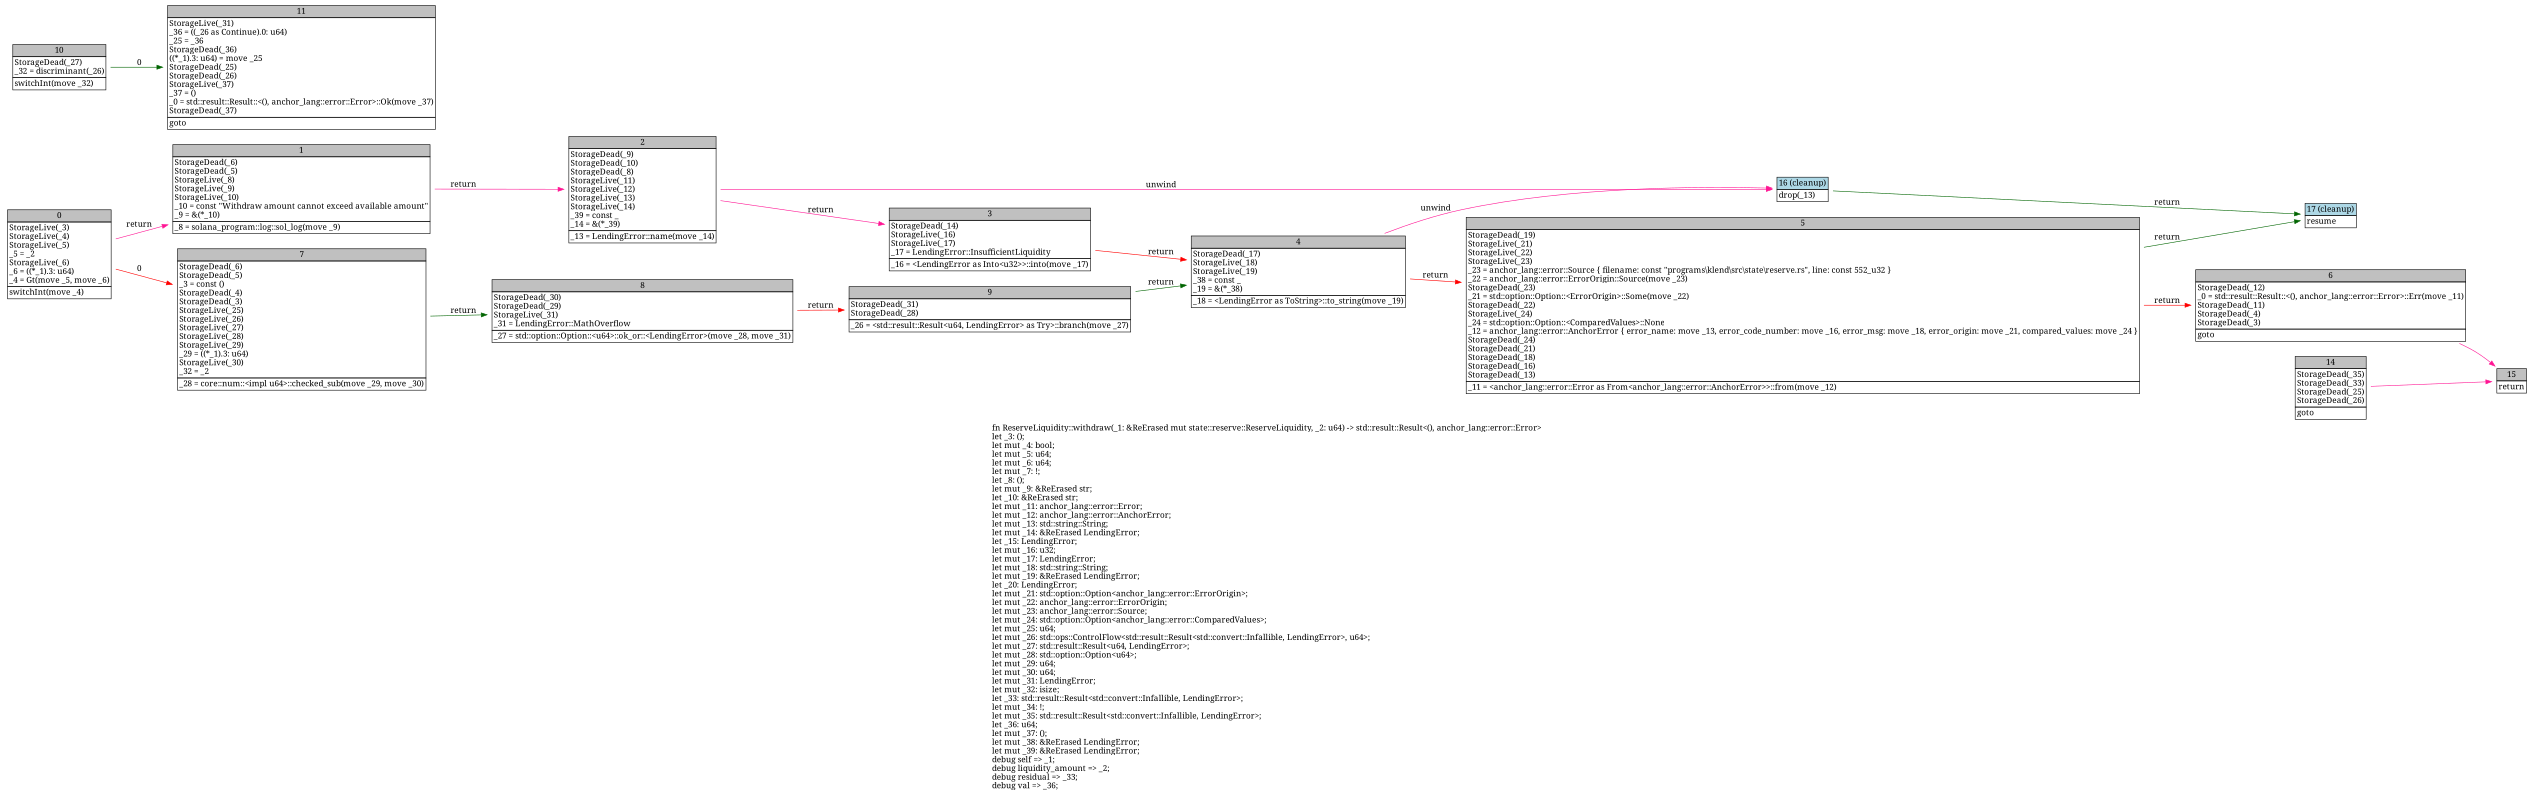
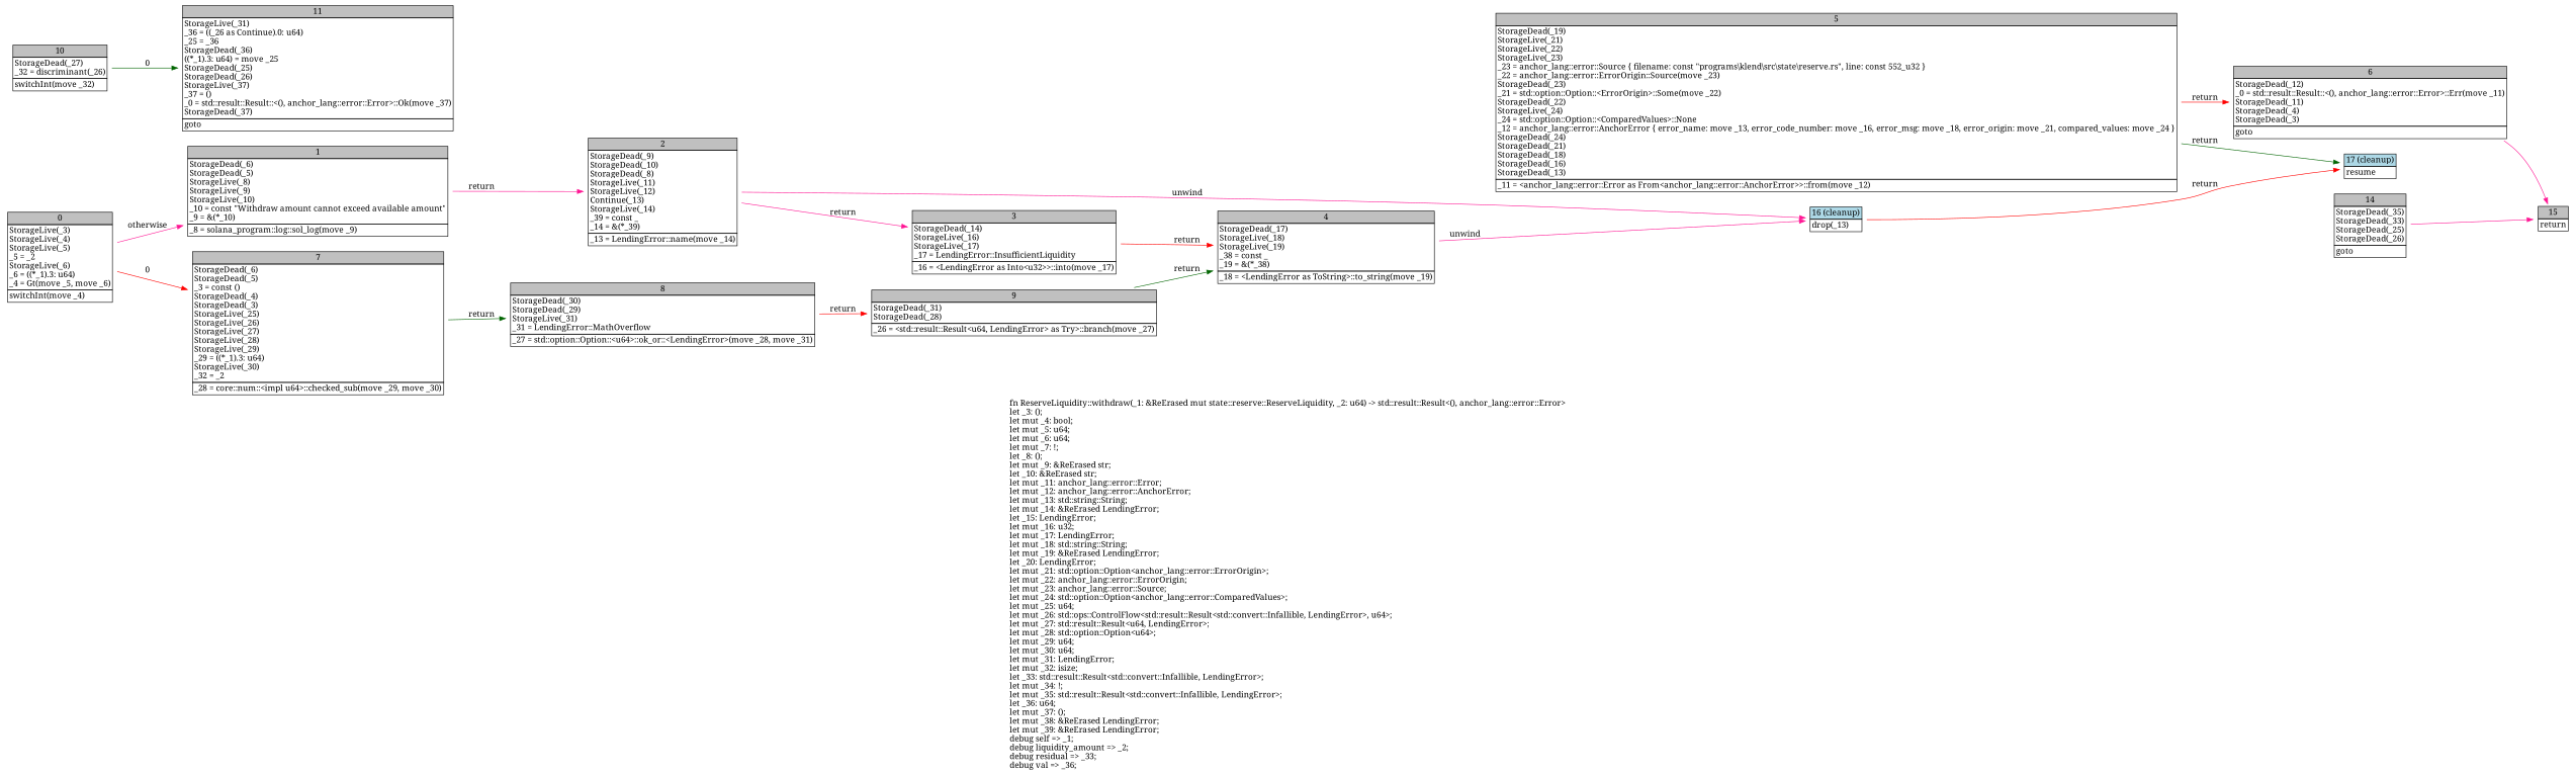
  digraph {
    fontname="Noto Serif"
    label=<fn ReserveLiquidity::withdraw(_1: &amp;ReErased mut state::reserve::ReserveLiquidity, _2: u64) -&gt; std::result::Result&lt;(), anchor_lang::error::Error&gt;<br align="left"/>let _3: ();<br align="left"/>let mut _4: bool;<br align="left"/>let mut _5: u64;<br align="left"/>let mut _6: u64;<br align="left"/>let mut _7: !;<br align="left"/>let _8: ();<br align="left"/>let mut _9: &amp;ReErased str;<br align="left"/>let _10: &amp;ReErased str;<br align="left"/>let mut _11: anchor_lang::error::Error;<br align="left"/>let mut _12: anchor_lang::error::AnchorError;<br align="left"/>let mut _13: std::string::String;<br align="left"/>let mut _14: &amp;ReErased LendingError;<br align="left"/>let _15: LendingError;<br align="left"/>let mut _16: u32;<br align="left"/>let mut _17: LendingError;<br align="left"/>let mut _18: std::string::String;<br align="left"/>let mut _19: &amp;ReErased LendingError;<br align="left"/>let _20: LendingError;<br align="left"/>let mut _21: std::option::Option&lt;anchor_lang::error::ErrorOrigin&gt;;<br align="left"/>let mut _22: anchor_lang::error::ErrorOrigin;<br align="left"/>let mut _23: anchor_lang::error::Source;<br align="left"/>let mut _24: std::option::Option&lt;anchor_lang::error::ComparedValues&gt;;<br align="left"/>let mut _25: u64;<br align="left"/>let mut _26: std::ops::ControlFlow&lt;std::result::Result&lt;std::convert::Infallible, LendingError&gt;, u64&gt;;<br align="left"/>let mut _27: std::result::Result&lt;u64, LendingError&gt;;<br align="left"/>let mut _28: std::option::Option&lt;u64&gt;;<br align="left"/>let mut _29: u64;<br align="left"/>let mut _30: u64;<br align="left"/>let mut _31: LendingError;<br align="left"/>let mut _32: isize;<br align="left"/>let _33: std::result::Result&lt;std::convert::Infallible, LendingError&gt;;<br align="left"/>let mut _34: !;<br align="left"/>let mut _35: std::result::Result&lt;std::convert::Infallible, LendingError&gt;;<br align="left"/>let _36: u64;<br align="left"/>let mut _37: ();<br align="left"/>let mut _38: &amp;ReErased LendingError;<br align="left"/>let mut _39: &amp;ReErased LendingError;<br align="left"/>debug self =&gt; _1;<br align="left"/>debug liquidity_amount =&gt; _2;<br align="left"/>debug residual =&gt; _33;<br align="left"/>debug val =&gt; _36;<br align="left"/>>
    rankdir=LR
    node [fontname="Noto Serif" shape=none]
    edge [color=deeppink fontname="Noto Serif"]
    n1 [label=<<table border="0" cellborder="1" cellspacing="0"><tr><td bgcolor="gray" align="center" colspan="1">0</td></tr><tr><td align="left" balign="left">StorageLive(_3)<br/>StorageLive(_4)<br/>StorageLive(_5)<br/>_5 = _2<br/>StorageLive(_6)<br/>_6 = ((*_1).3: u64)<br/>_4 = Gt(move _5, move _6)<br/></td></tr><tr><td align="left">switchInt(move _4)</td></tr></table>>]
    n2 [label=<<table border="0" cellborder="1" cellspacing="0"><tr><td bgcolor="gray" align="center" colspan="1">1</td></tr><tr><td align="left" balign="left">StorageDead(_6)<br/>StorageDead(_5)<br/>StorageLive(_8)<br/>StorageLive(_9)<br/>StorageLive(_10)<br/>_10 = const &quot;Withdraw amount cannot exceed available amount&quot;<br/>_9 = &amp;(*_10)<br/></td></tr><tr><td align="left">_8 = solana_program::log::sol_log(move _9)</td></tr></table>>]
    n3 [label=<<table border="0" cellborder="1" cellspacing="0"><tr><td bgcolor="gray" align="center" colspan="1">7</td></tr><tr><td align="left" balign="left">StorageDead(_6)<br/>StorageDead(_5)<br/>_3 = const ()<br/>StorageDead(_4)<br/>StorageDead(_3)<br/>StorageLive(_25)<br/>StorageLive(_26)<br/>StorageLive(_27)<br/>StorageLive(_28)<br/>StorageLive(_29)<br/>_29 = ((*_1).3: u64)<br/>StorageLive(_30)<br/>_32 = _2<br/></td></tr><tr><td align="left">_28 = core::num::&lt;impl u64&gt;::checked_sub(move _29, move _30)</td></tr></table>>]
-   n4 [label=<<table border="0" cellborder="1" cellspacing="0"><tr><td bgcolor="gray" align="center" colspan="1">2</td></tr><tr><td align="left" balign="left">StorageDead(_9)<br/>StorageDead(_10)<br/>StorageDead(_8)<br/>StorageLive(_11)<br/>StorageLive(_12)<br/>StorageLive(_13)<br/>StorageLive(_14)<br/>_39 = const _<br/>_14 = &amp;(*_39)<br/></td></tr><tr><td align="left">_13 = LendingError::name(move _14)</td></tr></table>>]
+   n4 [label=<<table border="0" cellborder="1" cellspacing="0"><tr><td bgcolor="gray" align="center" colspan="1">2</td></tr><tr><td align="left" balign="left">StorageDead(_9)<br/>StorageDead(_10)<br/>StorageDead(_8)<br/>StorageLive(_11)<br/>StorageLive(_12)<br/>Continue(_13)<br/>StorageLive(_14)<br/>_39 = const _<br/>_14 = &amp;(*_39)<br/></td></tr><tr><td align="left">_13 = LendingError::name(move _14)</td></tr></table>>]
    n5 [label=<<table border="0" cellborder="1" cellspacing="0"><tr><td bgcolor="gray" align="center" colspan="1">8</td></tr><tr><td align="left" balign="left">StorageDead(_30)<br/>StorageDead(_29)<br/>StorageLive(_31)<br/>_31 = LendingError::MathOverflow<br/></td></tr><tr><td align="left">_27 = std::option::Option::&lt;u64&gt;::ok_or::&lt;LendingError&gt;(move _28, move _31)</td></tr></table>>]
    n6 [label=<<table border="0" cellborder="1" cellspacing="0"><tr><td bgcolor="gray" align="center" colspan="1">3</td></tr><tr><td align="left" balign="left">StorageDead(_14)<br/>StorageLive(_16)<br/>StorageLive(_17)<br/>_17 = LendingError::InsufficientLiquidity<br/></td></tr><tr><td align="left">_16 = &lt;LendingError as Into&lt;u32&gt;&gt;::into(move _17)</td></tr></table>>]
    n7 [label=<<table border="0" cellborder="1" cellspacing="0"><tr><td bgcolor="lightblue" align="center" colspan="1">16 (cleanup)</td></tr><tr><td align="left">drop(_13)</td></tr></table>>]
    n8 [label=<<table border="0" cellborder="1" cellspacing="0"><tr><td bgcolor="gray" align="center" colspan="1">4</td></tr><tr><td align="left" balign="left">StorageDead(_17)<br/>StorageLive(_18)<br/>StorageLive(_19)<br/>_38 = const _<br/>_19 = &amp;(*_38)<br/></td></tr><tr><td align="left">_18 = &lt;LendingError as ToString&gt;::to_string(move _19)</td></tr></table>>]
    n9 [label=<<table border="0" cellborder="1" cellspacing="0"><tr><td bgcolor="gray" align="center" colspan="1">5</td></tr><tr><td align="left" balign="left">StorageDead(_19)<br/>StorageLive(_21)<br/>StorageLive(_22)<br/>StorageLive(_23)<br/>_23 = anchor_lang::error::Source { filename: const &quot;programs\\klend\\src\\state\\reserve.rs&quot;, line: const 552_u32 }<br/>_22 = anchor_lang::error::ErrorOrigin::Source(move _23)<br/>StorageDead(_23)<br/>_21 = std::option::Option::&lt;ErrorOrigin&gt;::Some(move _22)<br/>StorageDead(_22)<br/>StorageLive(_24)<br/>_24 = std::option::Option::&lt;ComparedValues&gt;::None<br/>_12 = anchor_lang::error::AnchorError { error_name: move _13, error_code_number: move _16, error_msg: move _18, error_origin: move _21, compared_values: move _24 }<br/>StorageDead(_24)<br/>StorageDead(_21)<br/>StorageDead(_18)<br/>StorageDead(_16)<br/>StorageDead(_13)<br/></td></tr><tr><td align="left">_11 = &lt;anchor_lang::error::Error as From&lt;anchor_lang::error::AnchorError&gt;&gt;::from(move _12)</td></tr></table>>]
    n10 [label=<<table border="0" cellborder="1" cellspacing="0"><tr><td bgcolor="lightblue" align="center" colspan="1">17 (cleanup)</td></tr><tr><td align="left">resume</td></tr></table>>]
    n11 [label=<<table border="0" cellborder="1" cellspacing="0"><tr><td bgcolor="gray" align="center" colspan="1">6</td></tr><tr><td align="left" balign="left">StorageDead(_12)<br/>_0 = std::result::Result::&lt;(), anchor_lang::error::Error&gt;::Err(move _11)<br/>StorageDead(_11)<br/>StorageDead(_4)<br/>StorageDead(_3)<br/></td></tr><tr><td align="left">goto</td></tr></table>>]
    n12 [label=<<table border="0" cellborder="1" cellspacing="0"><tr><td bgcolor="gray" align="center" colspan="1">15</td></tr><tr><td align="left">return</td></tr></table>>]
    n13 [label=<<table border="0" cellborder="1" cellspacing="0"><tr><td bgcolor="gray" align="center" colspan="1">9</td></tr><tr><td align="left" balign="left">StorageDead(_31)<br/>StorageDead(_28)<br/></td></tr><tr><td align="left">_26 = &lt;std::result::Result&lt;u64, LendingError&gt; as Try&gt;::branch(move _27)</td></tr></table>>]
    n14 [label=<<table border="0" cellborder="1" cellspacing="0"><tr><td bgcolor="gray" align="center" colspan="1">10</td></tr><tr><td align="left" balign="left">StorageDead(_27)<br/>_32 = discriminant(_26)<br/></td></tr><tr><td align="left">switchInt(move _32)</td></tr></table>>]
    n15 [label=<<table border="0" cellborder="1" cellspacing="0"><tr><td bgcolor="gray" align="center" colspan="1">11</td></tr><tr><td align="left" balign="left">StorageLive(_31)<br/>_36 = ((_26 as Continue).0: u64)<br/>_25 = _36<br/>StorageDead(_36)<br/>((*_1).3: u64) = move _25<br/>StorageDead(_25)<br/>StorageDead(_26)<br/>StorageLive(_37)<br/>_37 = ()<br/>_0 = std::result::Result::&lt;(), anchor_lang::error::Error&gt;::Ok(move _37)<br/>StorageDead(_37)<br/></td></tr><tr><td align="left">goto</td></tr></table>>]
    n16 [label=<<table border="0" cellborder="1" cellspacing="0"><tr><td bgcolor="gray" align="center" colspan="1">14</td></tr><tr><td align="left" balign="left">StorageDead(_35)<br/>StorageDead(_33)<br/>StorageDead(_25)<br/>StorageDead(_26)<br/></td></tr><tr><td align="left">goto</td></tr></table>>]
-   n1 -> n2 [label=return]
+   n1 -> n2 [label=otherwise]
    n1 -> n3 [color=red label=0]
    n2 -> n4 [label=return]
    n3 -> n5 [color=darkgreen label=return]
    n4 -> n6 [label=return]
    n4 -> n7 [label=unwind]
    n5 -> n13 [color=red label=return]
    n6 -> n8 [color=red label=return]
-   n7 -> n10 [color=darkgreen label=return]
+   n7 -> n10 [color=red label=return]
    n8 -> n7 [label=unwind]
-   n8 -> n9 [color=red label=return]
    n9 -> n10 [color=darkgreen label=return]
    n9 -> n11 [color=red label=return]
    n11 -> n12
    n13 -> n8 [color=darkgreen label=return]
    n14 -> n15 [color=darkgreen label=0]
    n16 -> n12
  }
